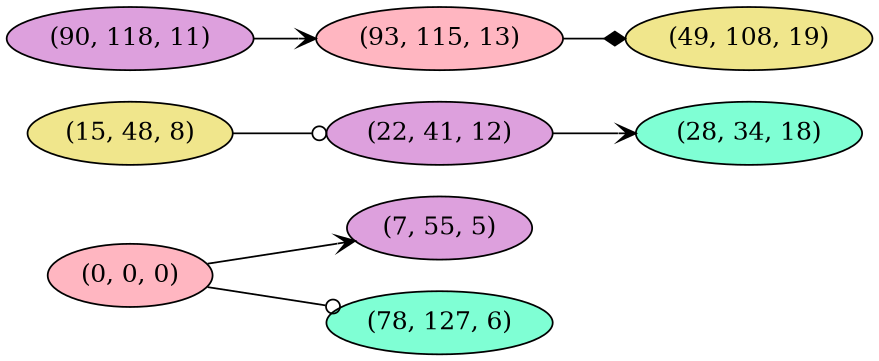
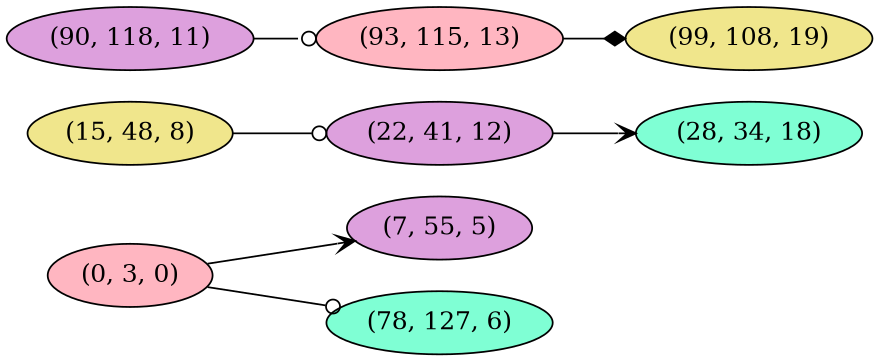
  digraph {
    rankdir=LR
    node [fillcolor=plum style=filled]
    edge [arrowhead=vee]
-   "(0, 0, 0)" [fillcolor=lightpink]
+   "(0, 0, 0)" [fillcolor=lightpink label="(0, 3, 0)"]
    "(7, 55, 5)"
    "(78, 127, 6)" [fillcolor=aquamarine]
    "(15, 48, 8)" [fillcolor=khaki]
    "(22, 41, 12)"
    "(28, 34, 18)" [fillcolor=aquamarine]
    "(93, 115, 13)" [fillcolor=lightpink]
    "(90, 118, 11)"
-   "(99, 108, 19)" [fillcolor=khaki label="(49, 108, 19)"]
+   "(99, 108, 19)" [fillcolor=khaki]
    "(0, 0, 0)" -> "(7, 55, 5)"
    "(0, 0, 0)" -> "(78, 127, 6)" [arrowhead=odot]
    "(15, 48, 8)" -> "(22, 41, 12)" [arrowhead=odot]
    "(22, 41, 12)" -> "(28, 34, 18)"
    "(93, 115, 13)" -> "(99, 108, 19)" [arrowhead=diamond]
-   "(90, 118, 11)" -> "(93, 115, 13)"
+   "(90, 118, 11)" -> "(93, 115, 13)" [arrowhead=odot]
  }
